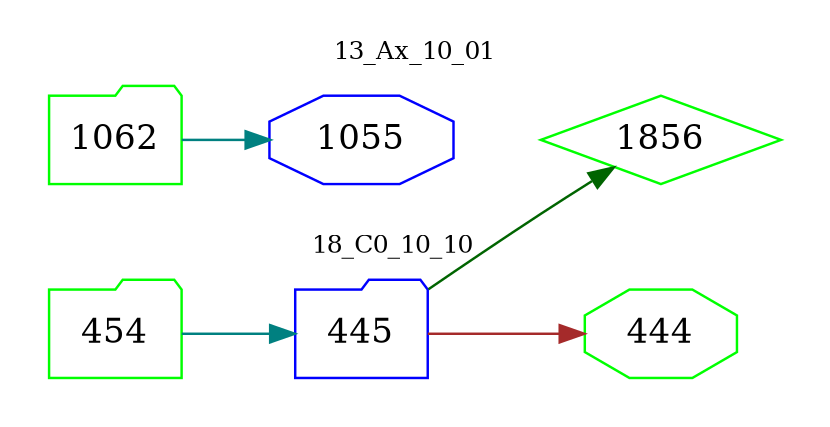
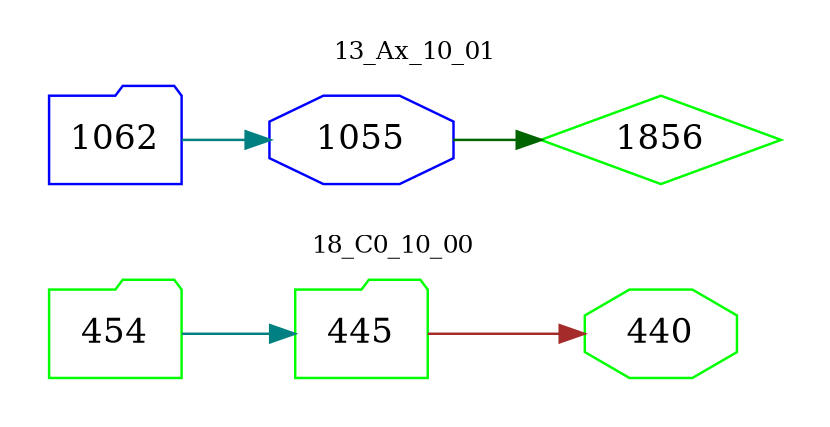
  digraph {
    fontname="DejaVu Serif"
    rankdir=LR
    node [color=green fontname="DejaVu Serif" shape=folder]
    edge [color=teal fontname="DejaVu Serif"]
-   n1 [label=1062]
+   n1 [color=blue label=1062]
    n2 [color=blue label=1055 shape=octagon]
    n3 [label=1856 shape=diamond]
    n4 [label=454]
-   n5 [color=blue label=445]
-   n6 [label=444 shape=octagon]
+   n5 [label=445]
+   n6 [label=440 shape=octagon]
    subgraph cluster_1 {
      color=white
      fontsize=10
      label="13_Ax_10_01"
      n1
      n2
      n3
    }
    subgraph cluster_2 {
      color=white
      fontsize=10
-     label="18_C0_10_10"
+     label="18_C0_10_00"
      n4
      n5
      n6
    }
    n1 -> n2
-   n5 -> n3 [color=darkgreen]
+   n2 -> n3 [color=darkgreen]
    n4 -> n5
    n5 -> n6 [color=brown]
  }
